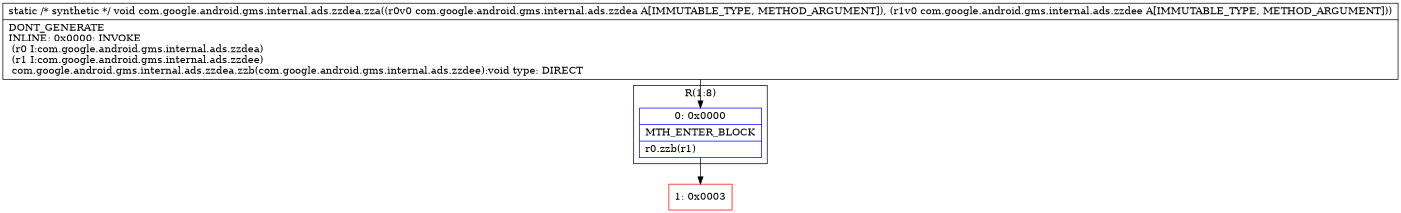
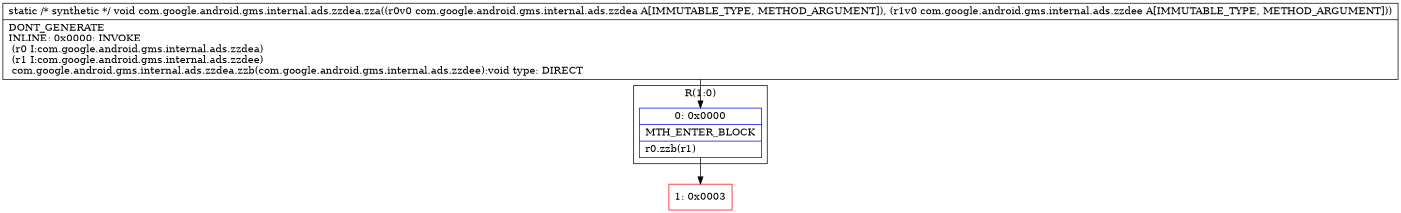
  digraph {
    node [shape=record]
    n1 [color=blue label="{0\:\ 0x0000|MTH_ENTER_BLOCK\l|r0.zzb(r1)\l}"]
    n2 [color=red label="{1\:\ 0x0003}"]
    n3 [label="{static \/* synthetic *\/ void com.google.android.gms.internal.ads.zzdea.zza((r0v0 com.google.android.gms.internal.ads.zzdea A[IMMUTABLE_TYPE, METHOD_ARGUMENT]), (r1v0 com.google.android.gms.internal.ads.zzdee A[IMMUTABLE_TYPE, METHOD_ARGUMENT]))  | DONT_GENERATE\lINLINE: 0x0000: INVOKE  \l  (r0 I:com.google.android.gms.internal.ads.zzdea)\l  (r1 I:com.google.android.gms.internal.ads.zzdee)\l com.google.android.gms.internal.ads.zzdea.zzb(com.google.android.gms.internal.ads.zzdee):void type: DIRECT\l}"]
    subgraph cluster_1 {
-     label="R(1:8)"
+     label="R(1:0)"
      n1
    }
    n1 -> n2
    n3 -> n1
  }
